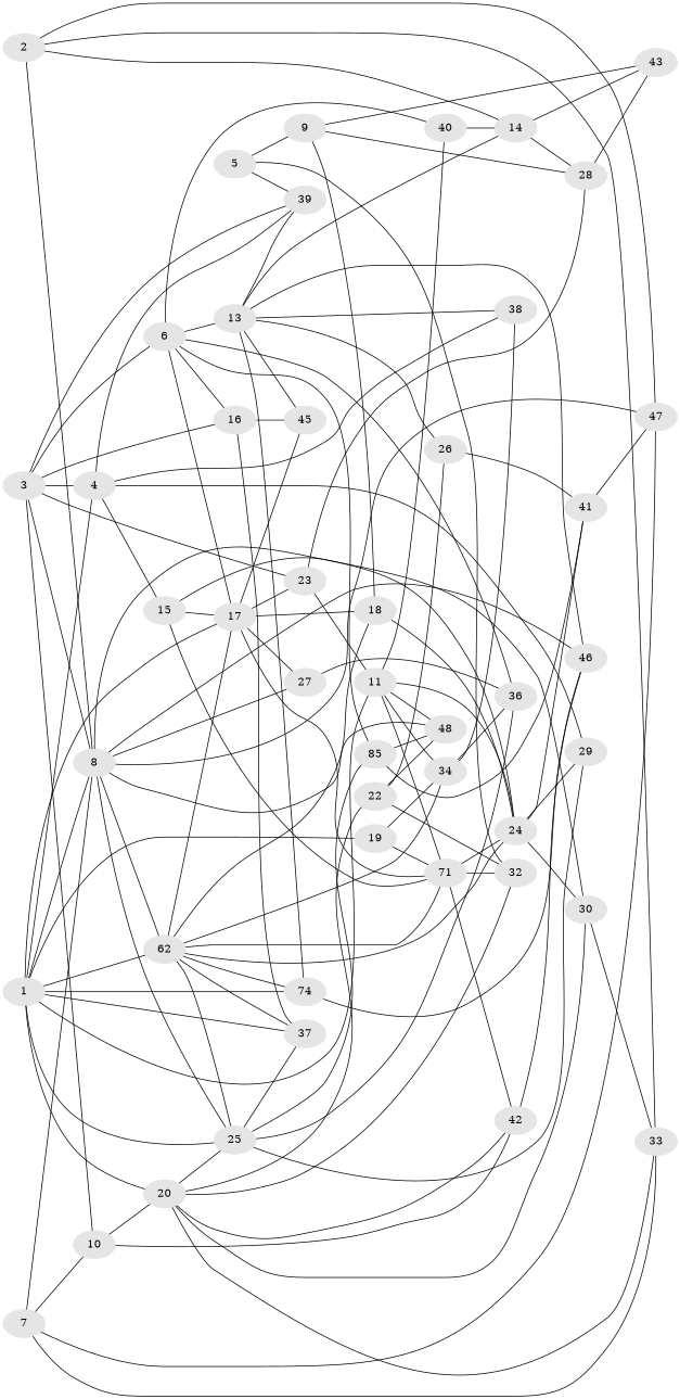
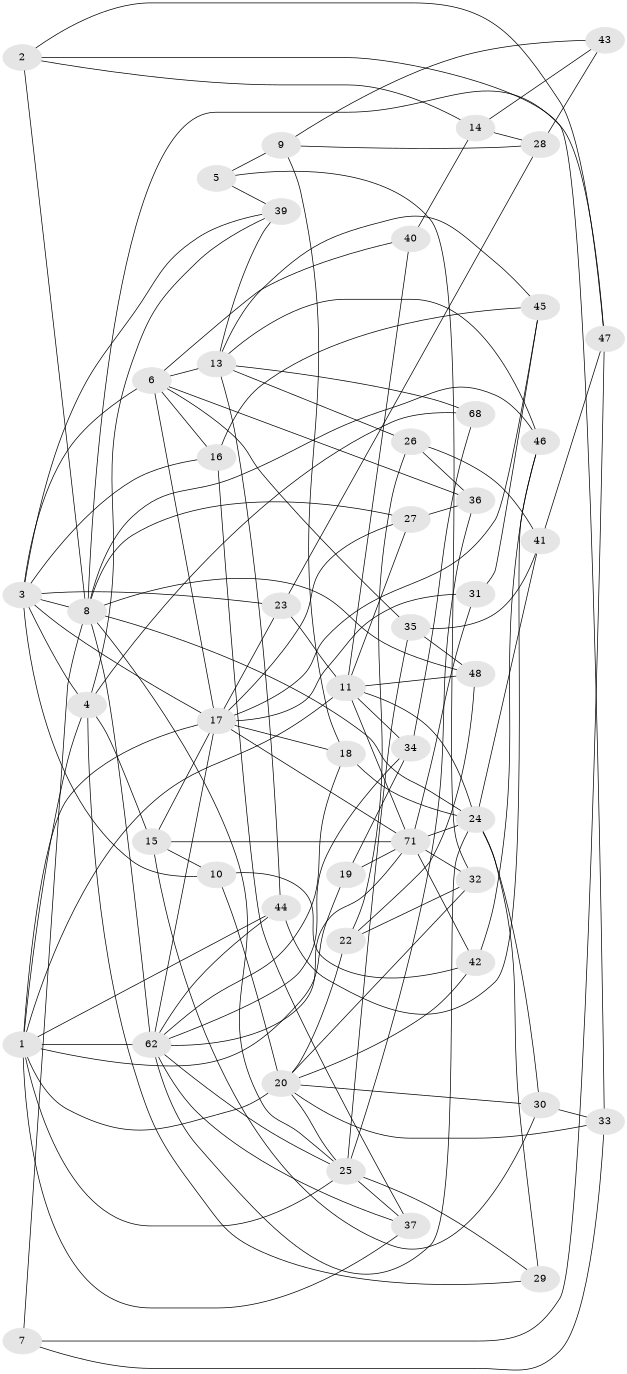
  graph {
    rankdir=LR
    node [color=gray90 style=filled]
    edge [weight=1.0]
    1
    4
    8
    11
    n5 [label=62]
    17
    19
    20
    25
    37
-   44 [label=74]
+   44
    39
    15
    29
-   38
+   38 [label=68]
    47
    24
    27
    46
    48
    40
    n22 [label=71]
    34
    18
    23
    45
+   31
    33
    32
    42
    30
    22
-   35 [label=85]
+   35
    36
    2
    14
    28
    43
    3
    6
    10
    16
    13
    5
    9
    26
    41
    7
    1 -- 4
-   1 -- 8
    1 -- 11
    1 -- n5 [weight=2.0]
    1 -- 17
    1 -- 19
    1 -- 20
    1 -- 25 [weight=2.0]
    1 -- 37
    1 -- 44
    4 -- 39
    4 -- 15
    4 -- 29 [weight=2.0]
    4 -- 38
    8 -- n5
    8 -- 25
    8 -- 47
    8 -- 24 [weight=2.0]
    8 -- 27
    8 -- 46
    8 -- 48
    11 -- 24
+   11 -- 27
    11 -- 48
    11 -- 40 [weight=2.0]
    11 -- n22 [weight=2.0]
    11 -- 34
    n5 -- 17
    n5 -- 25 [weight=2.0]
    n5 -- 37
    n5 -- 44
    n5 -- 24
    n5 -- n22
    n5 -- 34
    n5 -- 18
    17 -- 27
    17 -- n22
    17 -- 18
    17 -- 23
    17 -- 45
+   17 -- 31 [weight=2.0]
    19 -- n22 [weight=2.0]
    19 -- 34
    20 -- 25 [weight=3.0]
    20 -- 33
    20 -- 32
    20 -- 42
    20 -- 30
    20 -- 22
    25 -- 37
    25 -- 29
    25 -- 35
    25 -- 36
    44 -- 46
    15 -- 17
    15 -- n22
    15 -- 30
    24 -- 29
    24 -- 30
    24 -- 41
    27 -- 36
    40 -- 14
    n22 -- 24 [weight=2.0]
+   n22 -- 31
    n22 -- 32
    n22 -- 42
    34 -- 38
    18 -- 24
    23 -- 11
    23 -- 28
+   31 -- 45
    42 -- 46
    30 -- 33
    22 -- 48
    22 -- 32
    22 -- 26
    35 -- 48
    35 -- 41
    2 -- 8
    2 -- 47
    2 -- 33
    2 -- 14
    14 -- 28
    14 -- 43
    28 -- 43
    3 -- 4 [weight=2.0]
    3 -- 8
+   3 -- 17
    3 -- 39
    3 -- 23 [weight=2.0]
    3 -- 6
    3 -- 10
    3 -- 16
    6 -- 17
    6 -- 40
    6 -- 35
    6 -- 36
    6 -- 16
    6 -- 13 [weight=4.0]
    10 -- 20
    10 -- 42
    16 -- 37
    16 -- 45
    13 -- 44
    13 -- 39
    13 -- 38 [weight=2.0]
    13 -- 46
    13 -- 45
-   13 -- 14
    13 -- 26
    5 -- 39
    5 -- 32
    5 -- 9
    9 -- 18
    9 -- 28
    9 -- 43
-   34 -- 36
+   26 -- 36
    26 -- 41
    41 -- 47
    7 -- 8
    7 -- 47
    7 -- 33
-   7 -- 10
+   15 -- 10
  }
